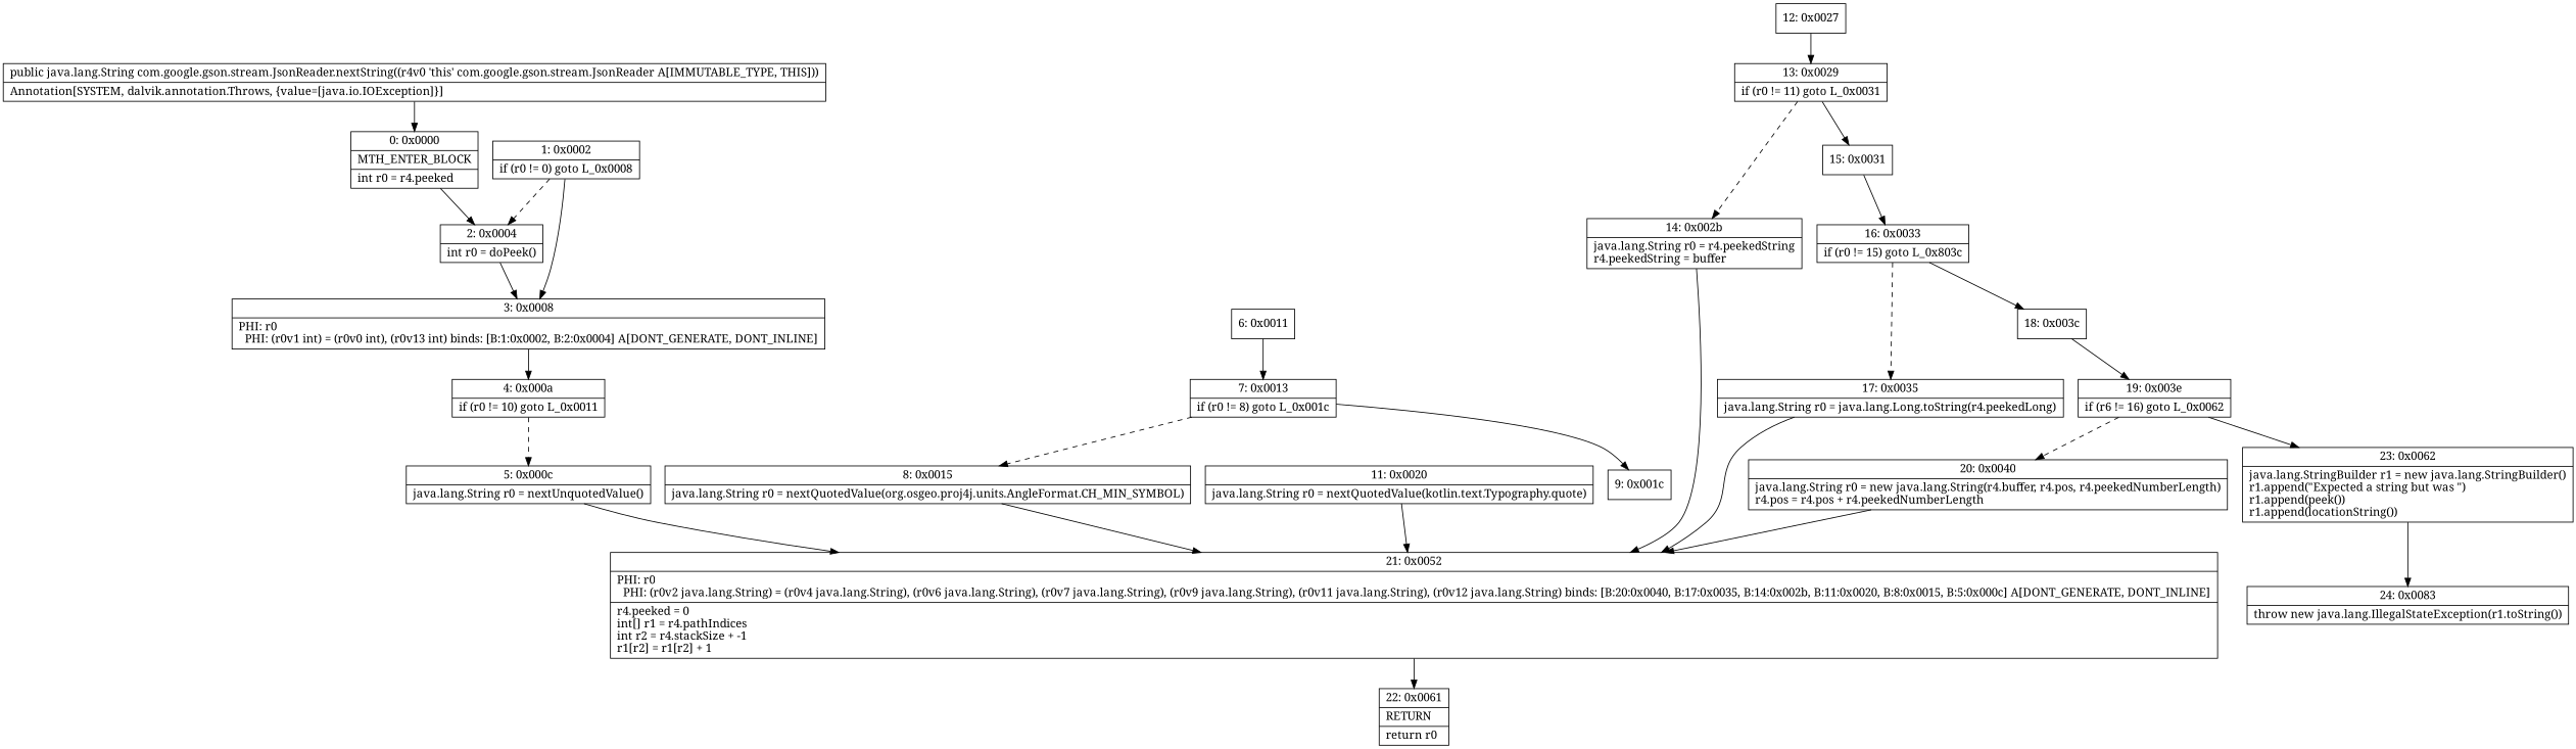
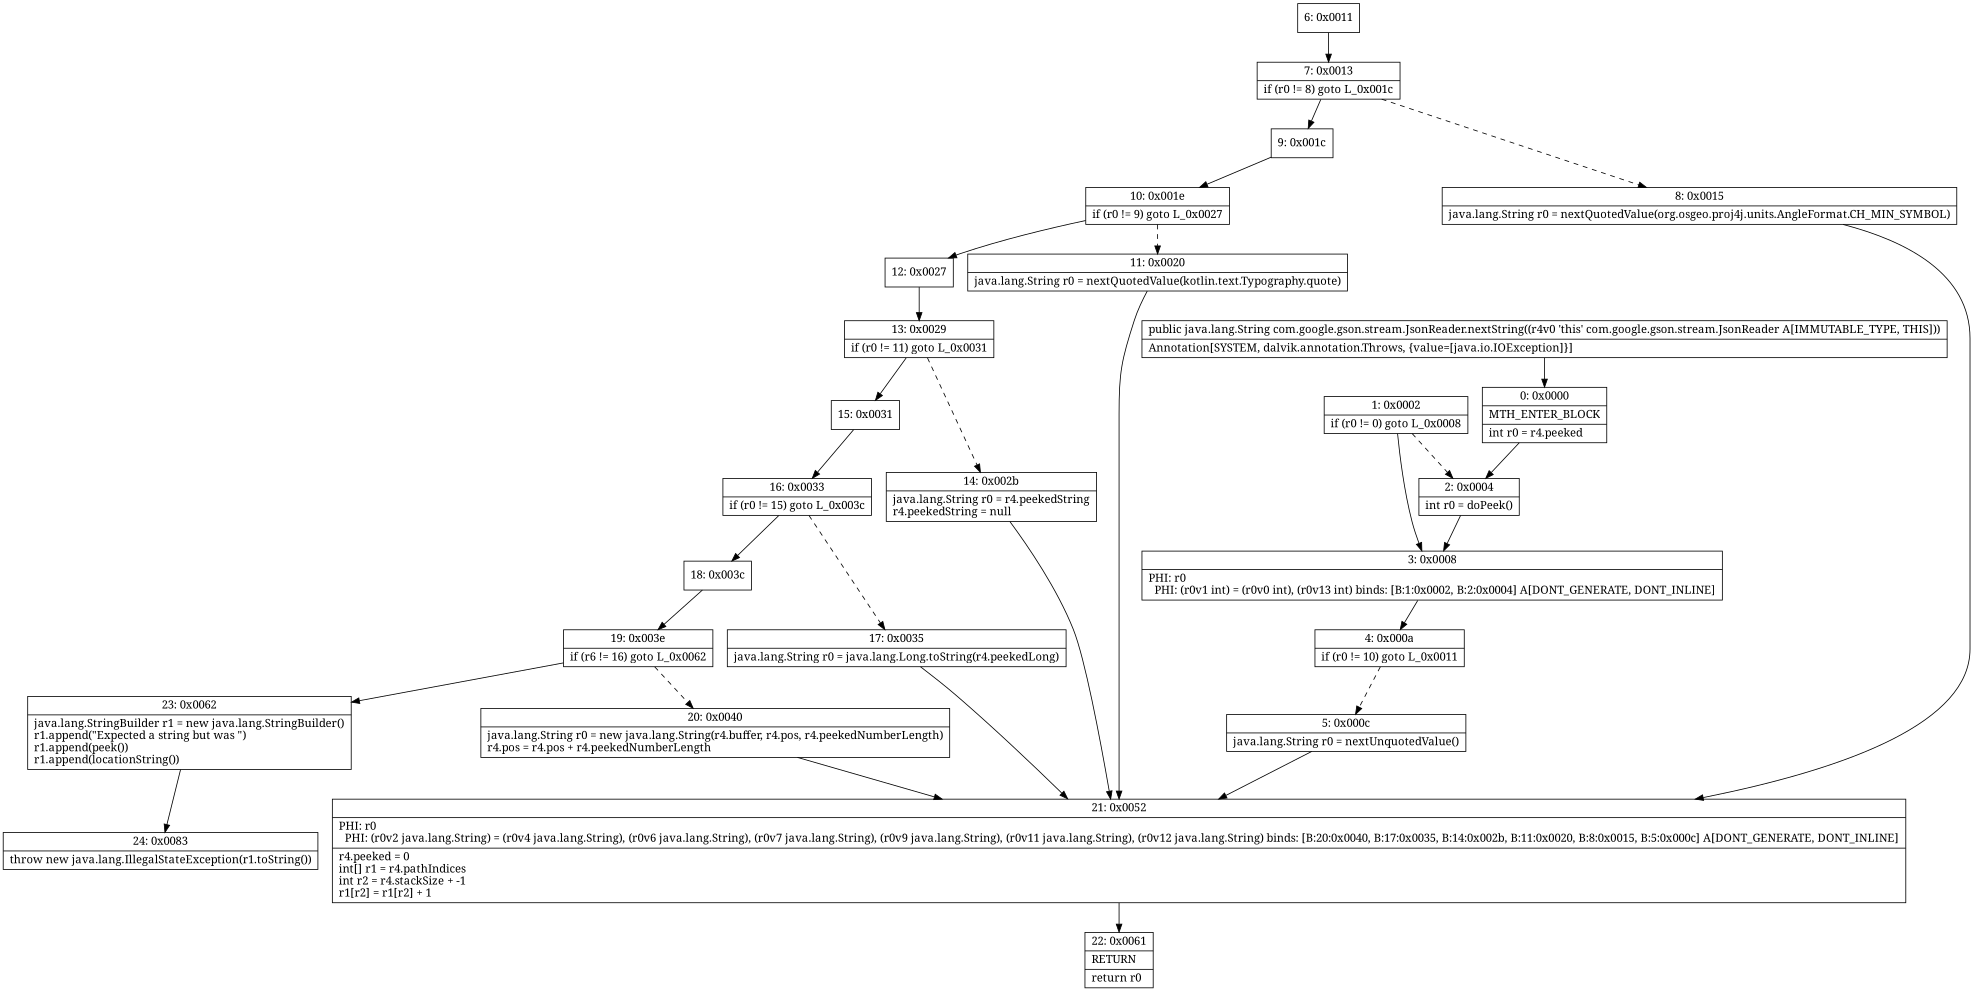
  digraph {
    fontname="Noto Serif"
    node [fontname="Noto Serif" shape=record]
    edge [fontname="Noto Serif"]
    n1 [label="{0\:\ 0x0000|MTH_ENTER_BLOCK\l|int r0 = r4.peeked\l}"]
    n2 [label="{2\:\ 0x0004|int r0 = doPeek()\l}"]
    n3 [label="{1\:\ 0x0002|if (r0 != 0) goto L_0x0008\l}"]
    n4 [label="{3\:\ 0x0008|PHI: r0 \l  PHI: (r0v1 int) = (r0v0 int), (r0v13 int) binds: [B:1:0x0002, B:2:0x0004] A[DONT_GENERATE, DONT_INLINE]\l}"]
    n5 [label="{4\:\ 0x000a|if (r0 != 10) goto L_0x0011\l}"]
    n6 [label="{5\:\ 0x000c|java.lang.String r0 = nextUnquotedValue()\l}"]
    n7 [label="{21\:\ 0x0052|PHI: r0 \l  PHI: (r0v2 java.lang.String) = (r0v4 java.lang.String), (r0v6 java.lang.String), (r0v7 java.lang.String), (r0v9 java.lang.String), (r0v11 java.lang.String), (r0v12 java.lang.String) binds: [B:20:0x0040, B:17:0x0035, B:14:0x002b, B:11:0x0020, B:8:0x0015, B:5:0x000c] A[DONT_GENERATE, DONT_INLINE]\l|r4.peeked = 0\lint[] r1 = r4.pathIndices\lint r2 = r4.stackSize + \-1\lr1[r2] = r1[r2] + 1\l}"]
    n8 [label="{6\:\ 0x0011}"]
    n9 [label="{7\:\ 0x0013|if (r0 != 8) goto L_0x001c\l}"]
    n10 [label="{22\:\ 0x0061|RETURN\l|return r0\l}"]
    n11 [label="{8\:\ 0x0015|java.lang.String r0 = nextQuotedValue(org.osgeo.proj4j.units.AngleFormat.CH_MIN_SYMBOL)\l}"]
    n12 [label="{9\:\ 0x001c}"]
+   n13 [label="{10\:\ 0x001e|if (r0 != 9) goto L_0x0027\l}"]
    n14 [label="{11\:\ 0x0020|java.lang.String r0 = nextQuotedValue(kotlin.text.Typography.quote)\l}"]
    n15 [label="{12\:\ 0x0027}"]
    n16 [label="{13\:\ 0x0029|if (r0 != 11) goto L_0x0031\l}"]
-   n17 [label="{14\:\ 0x002b|java.lang.String r0 = r4.peekedString\lr4.peekedString = buffer\l}"]
+   n17 [label="{14\:\ 0x002b|java.lang.String r0 = r4.peekedString\lr4.peekedString = null\l}"]
    n18 [label="{15\:\ 0x0031}"]
-   n19 [label="{16\:\ 0x0033|if (r0 != 15) goto L_0x803c\l}"]
+   n19 [label="{16\:\ 0x0033|if (r0 != 15) goto L_0x003c\l}"]
    n20 [label="{17\:\ 0x0035|java.lang.String r0 = java.lang.Long.toString(r4.peekedLong)\l}"]
    n21 [label="{18\:\ 0x003c}"]
    n22 [label="{19\:\ 0x003e|if (r6 != 16) goto L_0x0062\l}"]
    n23 [label="{20\:\ 0x0040|java.lang.String r0 = new java.lang.String(r4.buffer, r4.pos, r4.peekedNumberLength)\lr4.pos = r4.pos + r4.peekedNumberLength\l}"]
    n24 [label="{23\:\ 0x0062|java.lang.StringBuilder r1 = new java.lang.StringBuilder()\lr1.append(\"Expected a string but was \")\lr1.append(peek())\lr1.append(locationString())\l}"]
    n25 [label="{24\:\ 0x0083|throw new java.lang.IllegalStateException(r1.toString())\l}"]
    n26 [label="{public java.lang.String com.google.gson.stream.JsonReader.nextString((r4v0 'this' com.google.gson.stream.JsonReader A[IMMUTABLE_TYPE, THIS]))  | Annotation[SYSTEM, dalvik.annotation.Throws, \{value=[java.io.IOException]\}]\l}"]
    n1 -> n2
    n2 -> n4
    n3 -> n2 [style=dashed]
    n3 -> n4
    n4 -> n5
    n5 -> n6 [style=dashed]
    n6 -> n7
    n7 -> n10
    n8 -> n9
    n9 -> n11 [style=dashed]
    n9 -> n12
    n11 -> n7
+   n12 -> n13
+   n13 -> n14 [style=dashed]
+   n13 -> n15
    n14 -> n7
    n15 -> n16
    n16 -> n17 [style=dashed]
    n16 -> n18
    n17 -> n7
    n18 -> n19
    n19 -> n20 [style=dashed]
    n19 -> n21
    n20 -> n7
    n21 -> n22
    n22 -> n23 [style=dashed]
    n22 -> n24
    n23 -> n7
    n24 -> n25
    n26 -> n1
  }
